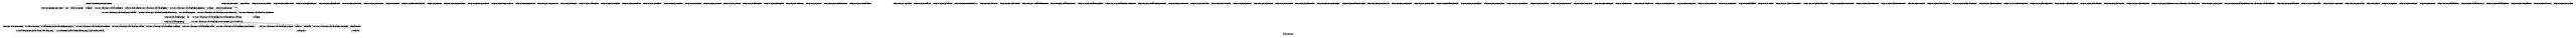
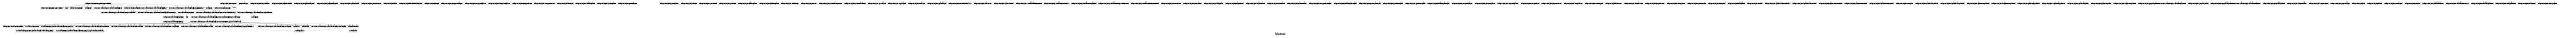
  digraph {
    label="Call graph: fix_dummy.ll"
    node [shape=record]
    n1 [label="{_ZN9LAMMPS_NS8FixDummyC2EPNS_6LAMMPSEiPPc}"]
    n2 [label="{_ZN9LAMMPS_NS3FixC2EPNS_6LAMMPSEiPPc}"]
    n3 [label="{strcmp}"]
    n4 [label="{_ZN9LAMMPS_NS3FixD2Ev}"]
    n5 [label="{_ZNSaIcED1Ev}"]
    n6 [label="{_ZNSt7__cxx1112basic_stringIcSt11char_traitsIcESaIcEED1Ev}"]
    n7 [label="{_ZN9LAMMPS_NS5Error3allERKNSt7__cxx1112basic_stringIcSt11char_traitsIcESaIcEEEiS8_}"]
    n8 [label="{_ZNSt7__cxx1112basic_stringIcSt11char_traitsIcESaIcEEC2IS3_EEPKcRKS3_}"]
    n9 [label="{_ZNSaIcEC1Ev}"]
    n10 [label="{_ZNSt7__cxx1112basic_stringIcSt11char_traitsIcESaIcEE13_M_local_dataEv}"]
    n11 [label="{_ZNSt7__cxx1112basic_stringIcSt11char_traitsIcESaIcEE12_Alloc_hiderC1EPcRKS3_}"]
    n12 [label="{_ZNSt11char_traitsIcE6lengthEPKc}"]
    n13 [label="{_ZNSt7__cxx1112basic_stringIcSt11char_traitsIcESaIcEE12_M_constructIPKcEEvT_S8_}"]
    n14 [label="{_ZNSt7__cxx1112basic_stringIcSt11char_traitsIcESaIcEE12_Alloc_hiderD2Ev}"]
    n15 [label="{_ZN9__gnu_cxx11char_traitsIcE6lengthEPKc}"]
    n16 [label="{strlen}"]
    n17 [label="{_ZNSt7__cxx1112basic_stringIcSt11char_traitsIcESaIcEE16_M_construct_auxIPKcEEvT_S8_St12__false_type}"]
    n18 [label="{_ZNSaIcED2Ev}"]
    n19 [label="{_ZN9LAMMPS_NS8FixDummyD2Ev}"]
    n20 [label="{_ZN9LAMMPS_NS8FixDummyD0Ev}"]
    n21 [label="{_ZdlPv}"]
    n22 [label="{_ZN9__gnu_cxx11char_traitsIcE2eqERKcS3_}"]
    n23 [label="{_ZNSt7__cxx1112basic_stringIcSt11char_traitsIcESaIcEE12_M_constructIPKcEEvT_S8_St20forward_iterator_tag}"]
    n24 [label="{__gxx_personality_v0}"]
    n25 [label="{_ZN9LAMMPS_NS8FixDummy7setmaskEv}"]
    n26 [label="{_ZN9LAMMPS_NS3Fix13unpack_borderEiiPd}"]
    n27 [label="{_ZN9LAMMPS_NS3Fix13pack_exchangeEiPd}"]
    n28 [label="{_ZN9LAMMPS_NS3Fix15unpack_exchangeEiPd}"]
    n29 [label="{_ZN9LAMMPS_NS3Fix12pack_restartEiPd}"]
    n30 [label="{_ZN9LAMMPS_NS3Fix16post_constructorEv}"]
    n31 [label="{_ZN9LAMMPS_NS3Fix4initEv}"]
    n32 [label="{_ZN9LAMMPS_NS3Fix9init_listEiPNS_9NeighListE}"]
    n33 [label="{_ZN9LAMMPS_NS3Fix5setupEi}"]
    n34 [label="{_ZN9LAMMPS_NS3Fix18setup_pre_exchangeEv}"]
    n35 [label="{_ZN9LAMMPS_NS3Fix18setup_pre_neighborEv}"]
    n36 [label="{_ZN9LAMMPS_NS3Fix19setup_post_neighborEv}"]
    n37 [label="{_ZN9LAMMPS_NS3Fix15setup_pre_forceEi}"]
    n38 [label="{_ZN9LAMMPS_NS3Fix17setup_pre_reverseEii}"]
    n39 [label="{_ZN9LAMMPS_NS3Fix9min_setupEi}"]
    n40 [label="{_ZN9LAMMPS_NS3Fix17initial_integrateEi}"]
    n41 [label="{_ZN9LAMMPS_NS3Fix14post_integrateEv}"]
    n42 [label="{_ZN9LAMMPS_NS3Fix12pre_exchangeEv}"]
-   n43 [label="{_ZN9LAMMPS_NS3Fix12pre_neighborEv}"]
    n44 [label="{_ZN9LAMMPS_NS3Fix13post_neighborEv}"]
    n45 [label="{_ZN9LAMMPS_NS3Fix9pre_forceEi}"]
    n46 [label="{_ZN9LAMMPS_NS3Fix11pre_reverseEii}"]
    n47 [label="{_ZN9LAMMPS_NS3Fix10post_forceEi}"]
    n48 [label="{_ZN9LAMMPS_NS3Fix15final_integrateEv}"]
    n49 [label="{_ZN9LAMMPS_NS3Fix15fused_integrateEi}"]
    n50 [label="{_ZN9LAMMPS_NS3Fix11end_of_stepEv}"]
    n51 [label="{_ZN9LAMMPS_NS3Fix8post_runEv}"]
    n52 [label="{_ZN9LAMMPS_NS3Fix13write_restartEP8_IO_FILE}"]
    n53 [label="{_ZN9LAMMPS_NS3Fix18write_restart_fileEPKc}"]
+   n54 [label="{_ZN9LAMMPS_NS3Fix11grow_arraysEi}"]
    n55 [label="{_ZN9LAMMPS_NS3Fix11copy_arraysEiii}"]
    n56 [label="{_ZN9LAMMPS_NS3Fix10set_arraysEi}"]
    n57 [label="{_ZN9LAMMPS_NS3Fix13update_arraysEii}"]
    n58 [label="{_ZN9LAMMPS_NS3Fix12set_moleculeEiiiPdS1_S1_}"]
    n59 [label="{_ZN9LAMMPS_NS3Fix11clear_bonusEv}"]
    n60 [label="{_ZN9LAMMPS_NS3Fix11pack_borderEiPiPd}"]
    n61 [label="{_ZN9LAMMPS_NS3Fix17write_data_headerEP8_IO_FILEi}"]
    n62 [label="{_ZN9LAMMPS_NS3Fix23write_data_section_sizeEiRiS1_}"]
    n63 [label="{_ZN9LAMMPS_NS3Fix23write_data_section_packEiPPd}"]
    n64 [label="{_ZN9LAMMPS_NS3Fix26write_data_section_keywordEiP8_IO_FILE}"]
    n65 [label="{_ZN9LAMMPS_NS3Fix18write_data_sectionEiP8_IO_FILEiPPdi}"]
    n66 [label="{_ZN9LAMMPS_NS3Fix13zero_momentumEv}"]
    n67 [label="{_ZN9LAMMPS_NS3Fix13zero_rotationEv}"]
    n68 [label="{_ZN9LAMMPS_NS3Fix15rebuild_specialEv}"]
    n69 [label="{_ZN9LAMMPS_NS3Fix5imageERPiRPPd}"]
    n70 [label="{_ZN9LAMMPS_NS3Fix14unpack_restartEii}"]
    n71 [label="{_ZN9LAMMPS_NS3Fix12size_restartEi}"]
    n72 [label="{_ZN9LAMMPS_NS3Fix15maxsize_restartEv}"]
    n73 [label="{_ZN9LAMMPS_NS3Fix21setup_pre_force_respaEii}"]
    n74 [label="{_ZN9LAMMPS_NS3Fix23initial_integrate_respaEiii}"]
    n75 [label="{_ZN9LAMMPS_NS3Fix20post_integrate_respaEii}"]
    n76 [label="{_ZN9LAMMPS_NS3Fix15pre_force_respaEiii}"]
    n77 [label="{_ZN9LAMMPS_NS3Fix16post_force_respaEiii}"]
    n78 [label="{_ZN9LAMMPS_NS3Fix21final_integrate_respaEii}"]
    n79 [label="{_ZN9LAMMPS_NS3Fix16min_pre_exchangeEv}"]
    n80 [label="{_ZN9LAMMPS_NS3Fix16min_pre_neighborEv}"]
    n81 [label="{_ZN9LAMMPS_NS3Fix17min_post_neighborEv}"]
    n82 [label="{_ZN9LAMMPS_NS3Fix13min_pre_forceEi}"]
    n83 [label="{_ZN9LAMMPS_NS3Fix15min_pre_reverseEii}"]
    n84 [label="{_ZN9LAMMPS_NS3Fix14min_post_forceEi}"]
    n85 [label="{_ZN9LAMMPS_NS3Fix10min_energyEPd}"]
    n86 [label="{_ZN9LAMMPS_NS3Fix9min_storeEv}"]
    n87 [label="{_ZN9LAMMPS_NS3Fix14min_clearstoreEv}"]
    n88 [label="{_ZN9LAMMPS_NS3Fix13min_pushstoreEv}"]
    n89 [label="{_ZN9LAMMPS_NS3Fix12min_popstoreEv}"]
    n90 [label="{_ZN9LAMMPS_NS3Fix13min_reset_refEv}"]
    n91 [label="{_ZN9LAMMPS_NS3Fix8min_stepEdPd}"]
    n92 [label="{_ZN9LAMMPS_NS3Fix9max_alphaEPd}"]
    n93 [label="{_ZN9LAMMPS_NS3Fix7min_dofEv}"]
    n94 [label="{_ZN9LAMMPS_NS3Fix17pack_forward_commEiPiPdiS1_}"]
    n95 [label="{_ZN9LAMMPS_NS3Fix19unpack_forward_commEiiPd}"]
    n96 [label="{_ZN9LAMMPS_NS3Fix22pack_reverse_comm_sizeEii}"]
    n97 [label="{_ZN9LAMMPS_NS3Fix17pack_reverse_commEiiPd}"]
    n98 [label="{_ZN9LAMMPS_NS3Fix19unpack_reverse_commEiPiPd}"]
    n99 [label="{_ZN9LAMMPS_NS3Fix10reset_gridEv}"]
    n100 [label="{_ZN9LAMMPS_NS3Fix17pack_forward_gridEiPviPi}"]
    n101 [label="{_ZN9LAMMPS_NS3Fix19unpack_forward_gridEiPviPi}"]
    n102 [label="{_ZN9LAMMPS_NS3Fix17pack_reverse_gridEiPviPi}"]
    n103 [label="{_ZN9LAMMPS_NS3Fix19unpack_reverse_gridEiPviPi}"]
    n104 [label="{_ZN9LAMMPS_NS3Fix15pack_remap_gridEiPviPi}"]
    n105 [label="{_ZN9LAMMPS_NS3Fix17unpack_remap_gridEiPviPi}"]
    n106 [label="{_ZN9LAMMPS_NS3Fix16unpack_read_gridEiPc}"]
    n107 [label="{_ZN9LAMMPS_NS3Fix15pack_write_gridEiPv}"]
    n108 [label="{_ZN9LAMMPS_NS3Fix17unpack_write_gridEiPvPi}"]
    n109 [label="{_ZN9LAMMPS_NS3Fix16get_grid_by_nameERKNSt7__cxx1112basic_stringIcSt11char_traitsIcESaIcEEERi}"]
    n110 [label="{_ZN9LAMMPS_NS3Fix17get_grid_by_indexEi}"]
    n111 [label="{_ZN9LAMMPS_NS3Fix20get_griddata_by_nameEiRKNSt7__cxx1112basic_stringIcSt11char_traitsIcESaIcEEERi}"]
    n112 [label="{_ZN9LAMMPS_NS3Fix21get_griddata_by_indexEi}"]
    n113 [label="{_ZN9LAMMPS_NS3Fix14compute_scalarEv}"]
    n114 [label="{_ZN9LAMMPS_NS3Fix14compute_vectorEi}"]
    n115 [label="{_ZN9LAMMPS_NS3Fix13compute_arrayEii}"]
    n116 [label="{_ZN9LAMMPS_NS3Fix3dofEi}"]
    n117 [label="{_ZN9LAMMPS_NS3Fix6deformEi}"]
    n118 [label="{_ZN9LAMMPS_NS3Fix12reset_targetEd}"]
    n119 [label="{_ZN9LAMMPS_NS3Fix8reset_dtEv}"]
    n120 [label="{_ZN9LAMMPS_NS3Fix16read_data_headerEPc}"]
    n121 [label="{_ZN9LAMMPS_NS3Fix17read_data_sectionEPciS1_i}"]
    n122 [label="{_ZN9LAMMPS_NS3Fix20read_data_skip_linesEPc}"]
    n123 [label="{_ZN9LAMMPS_NS3Fix12modify_paramEiPPc}"]
    n124 [label="{_ZN9LAMMPS_NS3Fix7extractEPKcRi}"]
    n125 [label="{_ZN9LAMMPS_NS3Fix12memory_usageEv}"]
    n126 [label="{_ZN9__gnu_cxx17__is_null_pointerIKcEEbPT_}"]
    n127 [label="{_ZSt19__throw_logic_errorPKc}"]
    n128 [label="{_ZSt8distanceIPKcENSt15iterator_traitsIT_E15difference_typeES3_S3_}"]
    n129 [label="{_ZNSt7__cxx1112basic_stringIcSt11char_traitsIcESaIcEE9_M_createERmm}"]
    n130 [label="{_ZNSt7__cxx1112basic_stringIcSt11char_traitsIcESaIcEE7_M_dataEPc}"]
    n131 [label="{_ZNSt7__cxx1112basic_stringIcSt11char_traitsIcESaIcEE11_M_capacityEm}"]
    n132 [label="{_ZNKSt7__cxx1112basic_stringIcSt11char_traitsIcESaIcEE7_M_dataEv}"]
    n133 [label="{_ZNSt7__cxx1112basic_stringIcSt11char_traitsIcESaIcEE13_S_copy_charsEPcPKcS7_}"]
    n134 [label="{__cxa_begin_catch}"]
    n135 [label="{_ZNSt7__cxx1112basic_stringIcSt11char_traitsIcESaIcEE10_M_disposeEv}"]
    n136 [label="{__cxa_rethrow}"]
    n137 [label="{__cxa_end_catch}"]
    n138 [label="{_ZNSt7__cxx1112basic_stringIcSt11char_traitsIcESaIcEE13_M_set_lengthEm}"]
    n139 [label="{__clang_call_terminate}"]
    n140 [label="{_ZSt19__iterator_categoryIPKcENSt15iterator_traitsIT_E17iterator_categoryERKS3_}"]
    n141 [label="{_ZSt10__distanceIPKcENSt15iterator_traitsIT_E15difference_typeES3_S3_St26random_access_iterator_tag}"]
    n142 [label="{_ZSt9terminatev}"]
    n1 -> n2
    n1 -> n3
    n1 -> n4
    n1 -> n5
    n1 -> n6
    n1 -> n7
    n1 -> n8
    n1 -> n9
    n8 -> n10
    n8 -> n11
    n8 -> n12
    n8 -> n13
    n8 -> n14
    n12 -> n15
    n12 -> n16
    n13 -> n17
    n14 -> n18
    n15 -> n22
    n17 -> n23
    n20 -> n19
    n20 -> n21
    n23 -> n126
    n23 -> n127
    n23 -> n128
    n23 -> n129
    n23 -> n130
    n23 -> n131
    n23 -> n132
    n23 -> n133
    n23 -> n134
    n23 -> n135
    n23 -> n136
    n23 -> n137
    n23 -> n138
    n23 -> n139
    n128 -> n140
    n128 -> n141
    n139 -> n134
    n139 -> n142
  }
